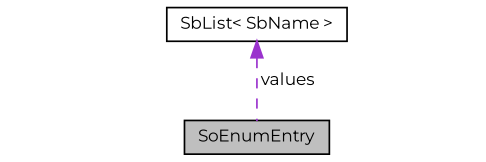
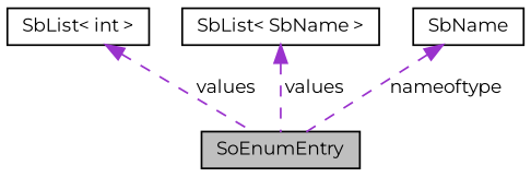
  digraph {
    fontname=Montserrat
    node [color=black fillcolor=white fontname=Montserrat fontsize=10 shape=record style=filled]
    edge [color=darkorchid3 dir=back fontname=Montserrat fontsize=10 labelfontname=Helvetica labelfontsize=10 style=dashed]
    n1 [fillcolor=grey75 fontcolor=black height=0.2 label=SoEnumEntry width=0.4]
+   n2 [height=0.2 label="SbList\< int \>" width=0.4]
    n3 [height=0.2 label="SbList\< SbName \>" width=0.4]
+   n4 [height=0.2 label=SbName width=0.4]
+   n2 -> n1 [label=" values"]
    n3 -> n1 [label=" values"]
+   n4 -> n1 [label=" nameoftype"]
  }
